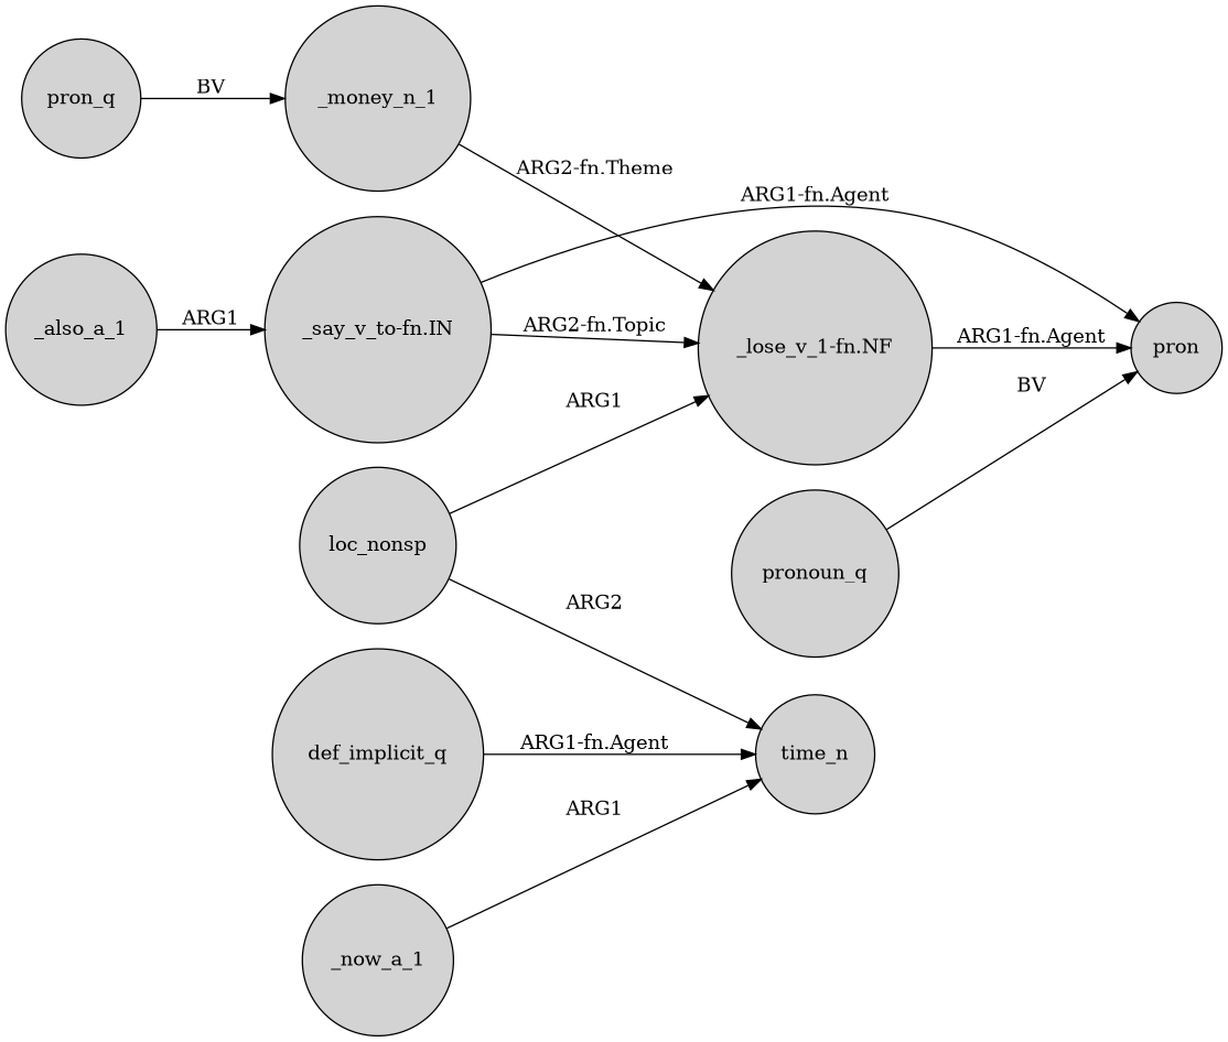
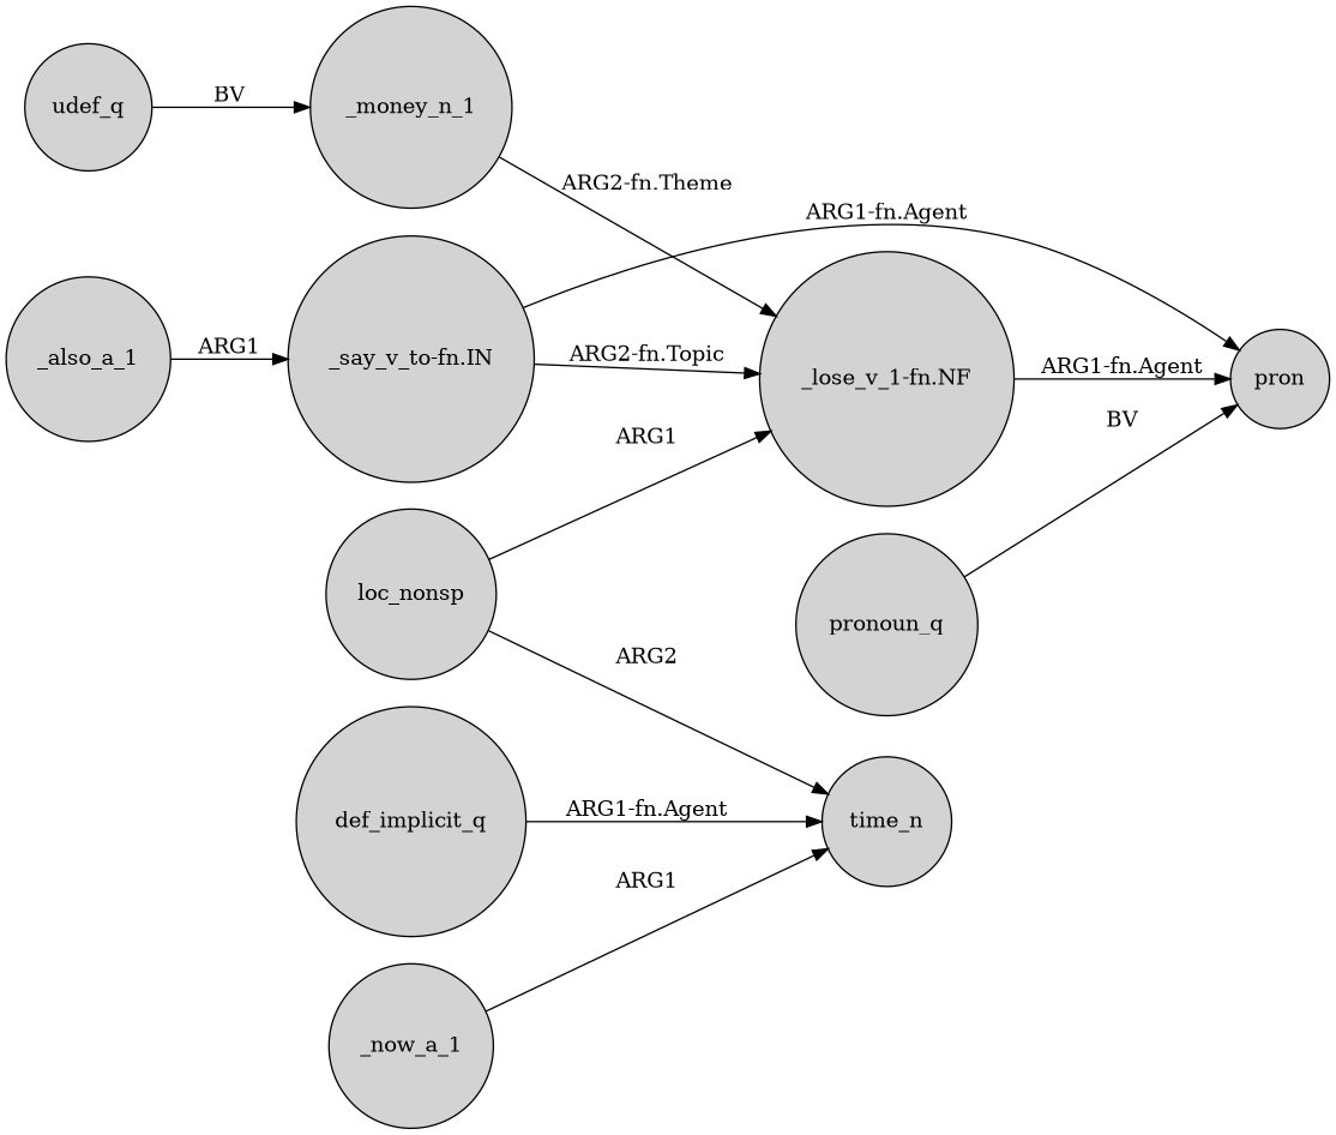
  digraph {
    rankdir=LR
    node [shape=circle style=filled]
-   udef_q [label=pron_q]
+   udef_q
    _money_n_1
    "_lose_v_1-fn.NF"
    _also_a_1
    "_say_v_to-fn.IN"
    pron
    _now_a_1
    time_n
    loc_nonsp
    def_implicit_q
    pronoun_q
    udef_q -> _money_n_1 [label=BV]
    _money_n_1 -> "_lose_v_1-fn.NF" [label="ARG2-fn.Theme"]
    "_lose_v_1-fn.NF" -> pron [label="ARG1-fn.Agent"]
    _also_a_1 -> "_say_v_to-fn.IN" [label=ARG1]
    "_say_v_to-fn.IN" -> "_lose_v_1-fn.NF" [label="ARG2-fn.Topic"]
    "_say_v_to-fn.IN" -> pron [label="ARG1-fn.Agent"]
    _now_a_1 -> time_n [label=ARG1]
    loc_nonsp -> "_lose_v_1-fn.NF" [label=ARG1]
    loc_nonsp -> time_n [label=ARG2]
    def_implicit_q -> time_n [label="ARG1-fn.Agent"]
    pronoun_q -> pron [label=BV]
  }
